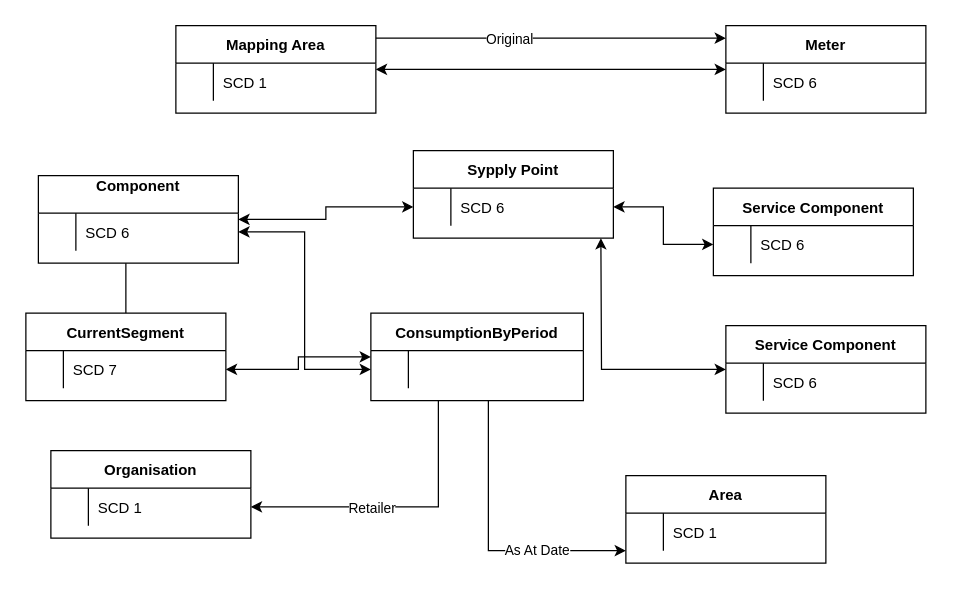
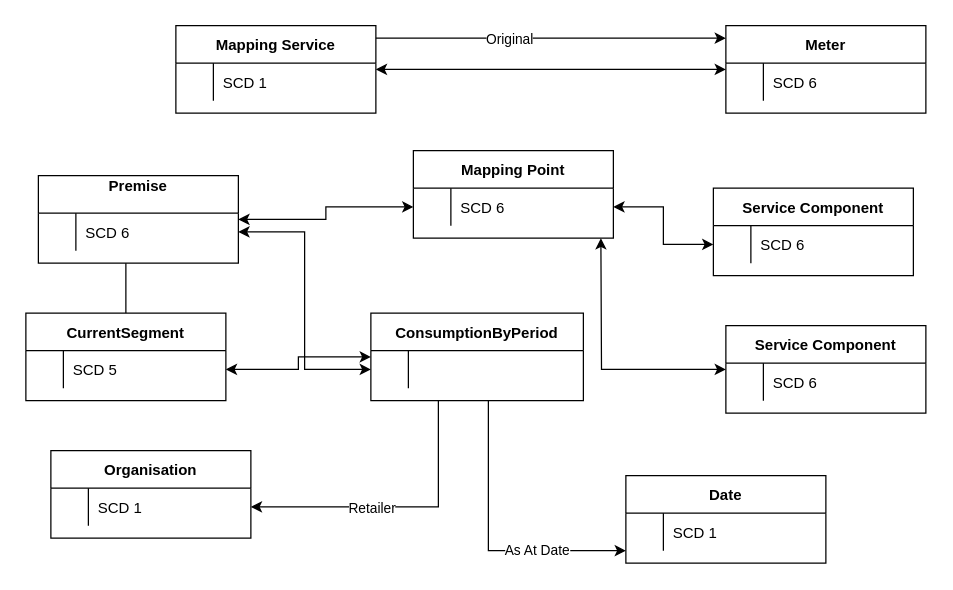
  <mxCell id="0" />
  <mxCell id="1" parent="0" />
  <mxCell id="2" style="edgeStyle=orthogonalEdgeStyle;rounded=0;orthogonalLoop=1;jettySize=auto;html=1;startArrow=classic;startFill=1;" parent="1" source="4" target="9" edge="1"><mxGeometry relative="1" as="geometry" /></mxCell>
  <mxCell id="3" style="edgeStyle=orthogonalEdgeStyle;rounded=0;orthogonalLoop=1;jettySize=auto;html=1;startArrow=none;startFill=0;endArrow=none;" parent="1" source="4" target="51" edge="1"><mxGeometry relative="1" as="geometry"><Array as="points"><mxPoint x="100" y="220" /><mxPoint x="100" y="220" /></Array></mxGeometry></mxCell>
- <mxCell id="4" value="Component&#10;" style="shape=table;startSize=30;container=1;collapsible=1;childLayout=tableLayout;fixedRows=1;rowLines=0;fontStyle=1;align=center;resizeLast=1;" parent="1" vertex="1"><mxGeometry x="30" y="140" width="160" height="70" as="geometry" /></mxCell>
+ <mxCell id="4" value="Premise&#10;" style="shape=table;startSize=30;container=1;collapsible=1;childLayout=tableLayout;fixedRows=1;rowLines=0;fontStyle=1;align=center;resizeLast=1;" parent="1" vertex="1"><mxGeometry x="30" y="140" width="160" height="70" as="geometry" /></mxCell>
  <mxCell id="5" value="" style="shape=partialRectangle;collapsible=0;dropTarget=0;pointerEvents=0;fillColor=none;points=[[0,0.5],[1,0.5]];portConstraint=eastwest;top=0;left=0;right=0;bottom=0;" parent="4" vertex="1"><mxGeometry y="30" width="160" height="30" as="geometry" /></mxCell>
  <mxCell id="6" value="" style="shape=partialRectangle;overflow=hidden;connectable=0;fillColor=none;top=0;left=0;bottom=0;right=0;" parent="5" vertex="1"><mxGeometry width="30" height="30" as="geometry" /></mxCell>
  <mxCell id="7" value="SCD 6" style="shape=partialRectangle;overflow=hidden;connectable=0;fillColor=none;top=0;left=0;bottom=0;right=0;align=left;spacingLeft=6;" parent="5" vertex="1"><mxGeometry x="30" width="130" height="30" as="geometry" /></mxCell>
- <mxCell id="8" value="Sypply Point" style="shape=table;startSize=30;container=1;collapsible=1;childLayout=tableLayout;fixedRows=1;rowLines=0;fontStyle=1;align=center;resizeLast=1;" parent="1" vertex="1"><mxGeometry x="330" y="120" width="160" height="70" as="geometry" /></mxCell>
+ <mxCell id="8" value="Mapping Point" style="shape=table;startSize=30;container=1;collapsible=1;childLayout=tableLayout;fixedRows=1;rowLines=0;fontStyle=1;align=center;resizeLast=1;" parent="1" vertex="1"><mxGeometry x="330" y="120" width="160" height="70" as="geometry" /></mxCell>
  <mxCell id="9" value="" style="shape=partialRectangle;collapsible=0;dropTarget=0;pointerEvents=0;fillColor=none;points=[[0,0.5],[1,0.5]];portConstraint=eastwest;top=0;left=0;right=0;bottom=0;" parent="8" vertex="1"><mxGeometry y="30" width="160" height="30" as="geometry" /></mxCell>
  <mxCell id="10" value="" style="shape=partialRectangle;overflow=hidden;connectable=0;fillColor=none;top=0;left=0;bottom=0;right=0;" parent="9" vertex="1"><mxGeometry width="30" height="30" as="geometry" /></mxCell>
  <mxCell id="11" value="SCD 6" style="shape=partialRectangle;overflow=hidden;connectable=0;fillColor=none;top=0;left=0;bottom=0;right=0;align=left;spacingLeft=6;" parent="9" vertex="1"><mxGeometry x="30" width="130" height="30" as="geometry" /></mxCell>
  <mxCell id="12" value="" style="edgeStyle=orthogonalEdgeStyle;rounded=0;orthogonalLoop=1;jettySize=auto;html=1;entryX=0.875;entryY=0.143;entryDx=0;entryDy=0;entryPerimeter=0;startArrow=classic;startFill=1;" parent="1" source="14" target="43" edge="1"><mxGeometry relative="1" as="geometry"><Array as="points"><mxPoint x="430" y="30" /><mxPoint x="430" y="30" /></Array></mxGeometry></mxCell>
  <mxCell id="13" value="Original" style="edgeLabel;html=1;align=center;verticalAlign=middle;resizable=0;points=[];" parent="12" vertex="1" connectable="0"><mxGeometry x="0.16" relative="1" as="geometry"><mxPoint as="offset" /></mxGeometry></mxCell>
  <mxCell id="14" value="Meter" style="shape=table;startSize=30;container=1;collapsible=1;childLayout=tableLayout;fixedRows=1;rowLines=0;fontStyle=1;align=center;resizeLast=1;" parent="1" vertex="1"><mxGeometry x="580" y="20" width="160" height="70" as="geometry" /></mxCell>
  <mxCell id="15" value="" style="shape=partialRectangle;collapsible=0;dropTarget=0;pointerEvents=0;fillColor=none;points=[[0,0.5],[1,0.5]];portConstraint=eastwest;top=0;left=0;right=0;bottom=0;" parent="14" vertex="1"><mxGeometry y="30" width="160" height="30" as="geometry" /></mxCell>
  <mxCell id="16" value="" style="shape=partialRectangle;overflow=hidden;connectable=0;fillColor=none;top=0;left=0;bottom=0;right=0;" parent="15" vertex="1"><mxGeometry width="30" height="30" as="geometry" /></mxCell>
  <mxCell id="17" value="SCD 6" style="shape=partialRectangle;overflow=hidden;connectable=0;fillColor=none;top=0;left=0;bottom=0;right=0;align=left;spacingLeft=6;" parent="15" vertex="1"><mxGeometry x="30" width="130" height="30" as="geometry" /></mxCell>
  <mxCell id="18" value="Service Component" style="shape=table;startSize=30;container=1;collapsible=1;childLayout=tableLayout;fixedRows=1;rowLines=0;fontStyle=1;align=center;resizeLast=1;" parent="1" vertex="1"><mxGeometry x="570" y="150" width="160" height="70" as="geometry" /></mxCell>
  <mxCell id="19" value="" style="shape=partialRectangle;collapsible=0;dropTarget=0;pointerEvents=0;fillColor=none;points=[[0,0.5],[1,0.5]];portConstraint=eastwest;top=0;left=0;right=0;bottom=0;" parent="18" vertex="1"><mxGeometry y="30" width="160" height="30" as="geometry" /></mxCell>
  <mxCell id="20" value="" style="shape=partialRectangle;overflow=hidden;connectable=0;fillColor=none;top=0;left=0;bottom=0;right=0;" parent="19" vertex="1"><mxGeometry width="30" height="30" as="geometry" /></mxCell>
  <mxCell id="21" value="SCD 6" style="shape=partialRectangle;overflow=hidden;connectable=0;fillColor=none;top=0;left=0;bottom=0;right=0;align=left;spacingLeft=6;" parent="19" vertex="1"><mxGeometry x="30" width="130" height="30" as="geometry" /></mxCell>
  <mxCell id="22" style="edgeStyle=orthogonalEdgeStyle;rounded=0;orthogonalLoop=1;jettySize=auto;html=1;startArrow=classic;startFill=1;" parent="1" source="23" edge="1"><mxGeometry relative="1" as="geometry"><mxPoint x="480" y="190" as="targetPoint" /></mxGeometry></mxCell>
  <mxCell id="23" value="Service Component" style="shape=table;startSize=30;container=1;collapsible=1;childLayout=tableLayout;fixedRows=1;rowLines=0;fontStyle=1;align=center;resizeLast=1;" parent="1" vertex="1"><mxGeometry x="580" y="260" width="160" height="70" as="geometry" /></mxCell>
  <mxCell id="24" value="" style="shape=partialRectangle;collapsible=0;dropTarget=0;pointerEvents=0;fillColor=none;points=[[0,0.5],[1,0.5]];portConstraint=eastwest;top=0;left=0;right=0;bottom=0;" parent="23" vertex="1"><mxGeometry y="30" width="160" height="30" as="geometry" /></mxCell>
  <mxCell id="25" value="" style="shape=partialRectangle;overflow=hidden;connectable=0;fillColor=none;top=0;left=0;bottom=0;right=0;" parent="24" vertex="1"><mxGeometry width="30" height="30" as="geometry" /></mxCell>
  <mxCell id="26" value="SCD 6" style="shape=partialRectangle;overflow=hidden;connectable=0;fillColor=none;top=0;left=0;bottom=0;right=0;align=left;spacingLeft=6;" parent="24" vertex="1"><mxGeometry x="30" width="130" height="30" as="geometry" /></mxCell>
  <mxCell id="27" style="edgeStyle=orthogonalEdgeStyle;rounded=0;orthogonalLoop=1;jettySize=auto;html=1;startArrow=classic;startFill=1;" parent="1" source="19" target="9" edge="1"><mxGeometry relative="1" as="geometry" /></mxCell>
- <mxCell id="28" value="Area" style="shape=table;startSize=30;container=1;collapsible=1;childLayout=tableLayout;fixedRows=1;rowLines=0;fontStyle=1;align=center;resizeLast=1;" parent="1" vertex="1"><mxGeometry x="500" y="380" width="160" height="70" as="geometry" /></mxCell>
+ <mxCell id="28" value="Date" style="shape=table;startSize=30;container=1;collapsible=1;childLayout=tableLayout;fixedRows=1;rowLines=0;fontStyle=1;align=center;resizeLast=1;" parent="1" vertex="1"><mxGeometry x="500" y="380" width="160" height="70" as="geometry" /></mxCell>
  <mxCell id="29" value="" style="shape=partialRectangle;collapsible=0;dropTarget=0;pointerEvents=0;fillColor=none;points=[[0,0.5],[1,0.5]];portConstraint=eastwest;top=0;left=0;right=0;bottom=0;" parent="28" vertex="1"><mxGeometry y="30" width="160" height="30" as="geometry" /></mxCell>
  <mxCell id="30" value="" style="shape=partialRectangle;overflow=hidden;connectable=0;fillColor=none;top=0;left=0;bottom=0;right=0;" parent="29" vertex="1"><mxGeometry width="30" height="30" as="geometry" /></mxCell>
  <mxCell id="31" value="SCD 1" style="shape=partialRectangle;overflow=hidden;connectable=0;fillColor=none;top=0;left=0;bottom=0;right=0;align=left;spacingLeft=6;" parent="29" vertex="1"><mxGeometry x="30" width="130" height="30" as="geometry" /></mxCell>
  <mxCell id="32" style="edgeStyle=orthogonalEdgeStyle;rounded=0;orthogonalLoop=1;jettySize=auto;html=1;startArrow=classic;startFill=1;" parent="1" source="37" target="54" edge="1"><mxGeometry relative="1" as="geometry" /></mxCell>
  <mxCell id="33" style="edgeStyle=orthogonalEdgeStyle;rounded=0;orthogonalLoop=1;jettySize=auto;html=1;startArrow=none;startFill=0;" parent="1" source="37" target="48" edge="1"><mxGeometry relative="1" as="geometry"><Array as="points"><mxPoint x="350" y="405" /></Array></mxGeometry></mxCell>
  <mxCell id="34" value="Retailer" style="edgeLabel;html=1;align=center;verticalAlign=middle;resizable=0;points=[];" parent="33" vertex="1" connectable="0"><mxGeometry x="0.365" relative="1" as="geometry"><mxPoint x="21" as="offset" /></mxGeometry></mxCell>
  <mxCell id="35" style="edgeStyle=orthogonalEdgeStyle;rounded=0;orthogonalLoop=1;jettySize=auto;html=1;startArrow=none;startFill=0;" parent="1" source="37" target="29" edge="1"><mxGeometry relative="1" as="geometry"><Array as="points"><mxPoint x="390" y="440" /></Array></mxGeometry></mxCell>
  <mxCell id="36" value="As At Date" style="edgeLabel;html=1;align=center;verticalAlign=middle;resizable=0;points=[];" parent="35" vertex="1" connectable="0"><mxGeometry x="0.374" y="1" relative="1" as="geometry"><mxPoint as="offset" /></mxGeometry></mxCell>
  <mxCell id="37" value="ConsumptionByPeriod" style="shape=table;startSize=30;container=1;collapsible=1;childLayout=tableLayout;fixedRows=1;rowLines=0;fontStyle=1;align=center;resizeLast=1;" parent="1" vertex="1"><mxGeometry x="296" y="250" width="170" height="70" as="geometry" /></mxCell>
  <mxCell id="38" value="" style="shape=partialRectangle;collapsible=0;dropTarget=0;pointerEvents=0;fillColor=none;points=[[0,0.5],[1,0.5]];portConstraint=eastwest;top=0;left=0;right=0;bottom=0;" parent="37" vertex="1"><mxGeometry y="30" width="170" height="30" as="geometry" /></mxCell>
  <mxCell id="39" value="" style="shape=partialRectangle;overflow=hidden;connectable=0;fillColor=none;top=0;left=0;bottom=0;right=0;" parent="38" vertex="1"><mxGeometry width="30" height="30" as="geometry" /></mxCell>
  <mxCell id="40" value="" style="shape=partialRectangle;overflow=hidden;connectable=0;fillColor=none;top=0;left=0;bottom=0;right=0;align=left;spacingLeft=6;" parent="38" vertex="1"><mxGeometry x="30" width="140" height="30" as="geometry" /></mxCell>
  <mxCell id="41" style="edgeStyle=orthogonalEdgeStyle;rounded=0;orthogonalLoop=1;jettySize=auto;html=1;startArrow=classic;startFill=1;" parent="1" source="38" target="5" edge="1"><mxGeometry relative="1" as="geometry" /></mxCell>
  <mxCell id="42" style="edgeStyle=orthogonalEdgeStyle;rounded=0;orthogonalLoop=1;jettySize=auto;html=1;startArrow=classic;startFill=1;" parent="1" source="43" target="14" edge="1"><mxGeometry relative="1" as="geometry"><Array as="points"><mxPoint x="510" y="55" /><mxPoint x="510" y="55" /></Array></mxGeometry></mxCell>
- <mxCell id="43" value="Mapping Area" style="shape=table;startSize=30;container=1;collapsible=1;childLayout=tableLayout;fixedRows=1;rowLines=0;fontStyle=1;align=center;resizeLast=1;" parent="1" vertex="1"><mxGeometry x="140" y="20" width="160" height="70" as="geometry" /></mxCell>
+ <mxCell id="43" value="Mapping Service" style="shape=table;startSize=30;container=1;collapsible=1;childLayout=tableLayout;fixedRows=1;rowLines=0;fontStyle=1;align=center;resizeLast=1;" parent="1" vertex="1"><mxGeometry x="140" y="20" width="160" height="70" as="geometry" /></mxCell>
  <mxCell id="44" value="" style="shape=partialRectangle;collapsible=0;dropTarget=0;pointerEvents=0;fillColor=none;points=[[0,0.5],[1,0.5]];portConstraint=eastwest;top=0;left=0;right=0;bottom=0;" parent="43" vertex="1"><mxGeometry y="30" width="160" height="30" as="geometry" /></mxCell>
  <mxCell id="45" value="" style="shape=partialRectangle;overflow=hidden;connectable=0;fillColor=none;top=0;left=0;bottom=0;right=0;" parent="44" vertex="1"><mxGeometry width="30" height="30" as="geometry" /></mxCell>
  <mxCell id="46" value="SCD 1" style="shape=partialRectangle;overflow=hidden;connectable=0;fillColor=none;top=0;left=0;bottom=0;right=0;align=left;spacingLeft=6;" parent="44" vertex="1"><mxGeometry x="30" width="130" height="30" as="geometry" /></mxCell>
  <mxCell id="47" value="Organisation" style="shape=table;startSize=30;container=1;collapsible=1;childLayout=tableLayout;fixedRows=1;rowLines=0;fontStyle=1;align=center;resizeLast=1;" parent="1" vertex="1"><mxGeometry x="40" y="360" width="160" height="70" as="geometry" /></mxCell>
  <mxCell id="48" value="" style="shape=partialRectangle;collapsible=0;dropTarget=0;pointerEvents=0;fillColor=none;points=[[0,0.5],[1,0.5]];portConstraint=eastwest;top=0;left=0;right=0;bottom=0;" parent="47" vertex="1"><mxGeometry y="30" width="160" height="30" as="geometry" /></mxCell>
  <mxCell id="49" value="" style="shape=partialRectangle;overflow=hidden;connectable=0;fillColor=none;top=0;left=0;bottom=0;right=0;" parent="48" vertex="1"><mxGeometry width="30" height="30" as="geometry" /></mxCell>
  <mxCell id="50" value="SCD 1" style="shape=partialRectangle;overflow=hidden;connectable=0;fillColor=none;top=0;left=0;bottom=0;right=0;align=left;spacingLeft=6;" parent="48" vertex="1"><mxGeometry x="30" width="130" height="30" as="geometry" /></mxCell>
  <mxCell id="51" value="CurrentSegment" style="shape=table;startSize=30;container=1;collapsible=1;childLayout=tableLayout;fixedRows=1;rowLines=0;fontStyle=1;align=center;resizeLast=1;" parent="1" vertex="1"><mxGeometry x="20" y="250" width="160" height="70" as="geometry" /></mxCell>
  <mxCell id="52" value="" style="shape=partialRectangle;collapsible=0;dropTarget=0;pointerEvents=0;fillColor=none;points=[[0,0.5],[1,0.5]];portConstraint=eastwest;top=0;left=0;right=0;bottom=0;" parent="51" vertex="1"><mxGeometry y="30" width="160" height="30" as="geometry" /></mxCell>
  <mxCell id="53" value="" style="shape=partialRectangle;overflow=hidden;connectable=0;fillColor=none;top=0;left=0;bottom=0;right=0;" parent="52" vertex="1"><mxGeometry width="30" height="30" as="geometry" /></mxCell>
- <mxCell id="54" value="SCD 7" style="shape=partialRectangle;overflow=hidden;connectable=0;fillColor=none;top=0;left=0;bottom=0;right=0;align=left;spacingLeft=6;" parent="52" vertex="1"><mxGeometry x="30" width="130" height="30" as="geometry" /></mxCell>
+ <mxCell id="54" value="SCD 5" style="shape=partialRectangle;overflow=hidden;connectable=0;fillColor=none;top=0;left=0;bottom=0;right=0;align=left;spacingLeft=6;" parent="52" vertex="1"><mxGeometry x="30" width="130" height="30" as="geometry" /></mxCell>
